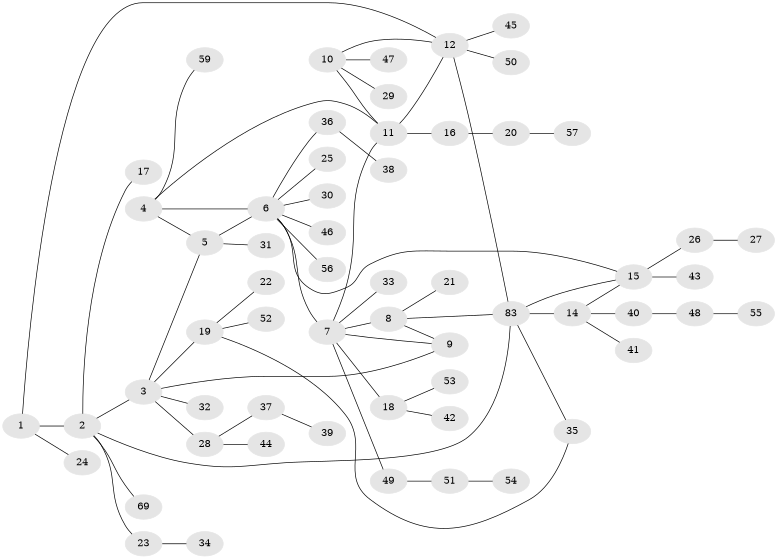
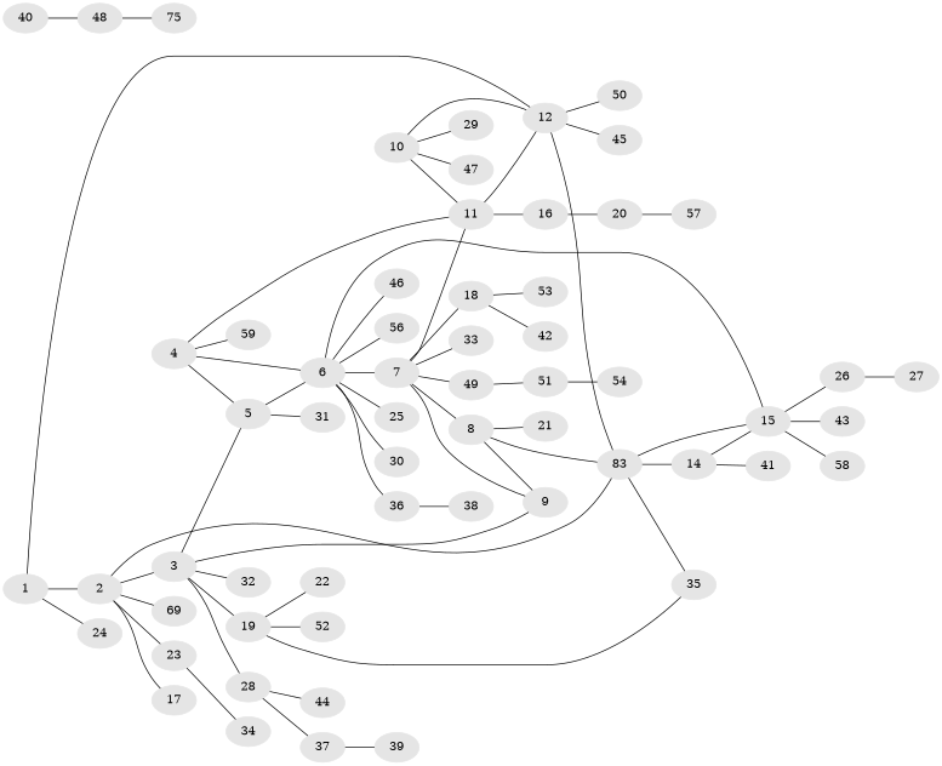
  graph {
    rankdir=LR
    node [color=gray90 style=filled]
    1
    2
    12
    24
    3
    n6 [label=83]
    17
    23
    n9 [label=69]
    5
    9
    19
    28
    32
    45
    50
    15
    14
    35
    34
    6
    31
    22
    52
    37
    44
    4
    11
    59
    7
    25
    30
    36
    46
    56
    16
    8
    18
    33
    49
    26
    43
+   58
    38
    21
    42
    53
    51
    54
    10
    29
    47
    20
    40
    41
    48
    27
    57
    39
-   55
+   55 [label=75]
    1 -- 2
    1 -- 12
    1 -- 24
    2 -- 3
    2 -- n6
    2 -- 17
    2 -- 23
    2 -- n9
    12 -- n6
    12 -- 45
    12 -- 50
    3 -- 5
    3 -- 9
    3 -- 19
    3 -- 28
    3 -- 32
    n6 -- 15
    n6 -- 14
    n6 -- 35
    23 -- 34
    5 -- 6
    5 -- 31
    19 -- 35
    19 -- 22
    19 -- 52
    28 -- 37
    28 -- 44
    15 -- 26
    15 -- 43
+   15 -- 58
    14 -- 15
-   14 -- 40
    14 -- 41
    6 -- 15
    6 -- 7
    6 -- 25
    6 -- 30
    6 -- 36
    6 -- 46
    6 -- 56
    37 -- 39
    4 -- 5
    4 -- 6
    4 -- 11
    4 -- 59
    11 -- 12
    11 -- 16
    7 -- 9
    7 -- 11
    7 -- 8
    7 -- 18
    7 -- 33
    7 -- 49
    36 -- 38
    16 -- 20
    8 -- n6
    8 -- 9
    8 -- 21
    18 -- 42
    18 -- 53
    49 -- 51
    26 -- 27
    51 -- 54
    10 -- 12
    10 -- 11
    10 -- 29
    10 -- 47
    20 -- 57
    40 -- 48
    48 -- 55
  }
